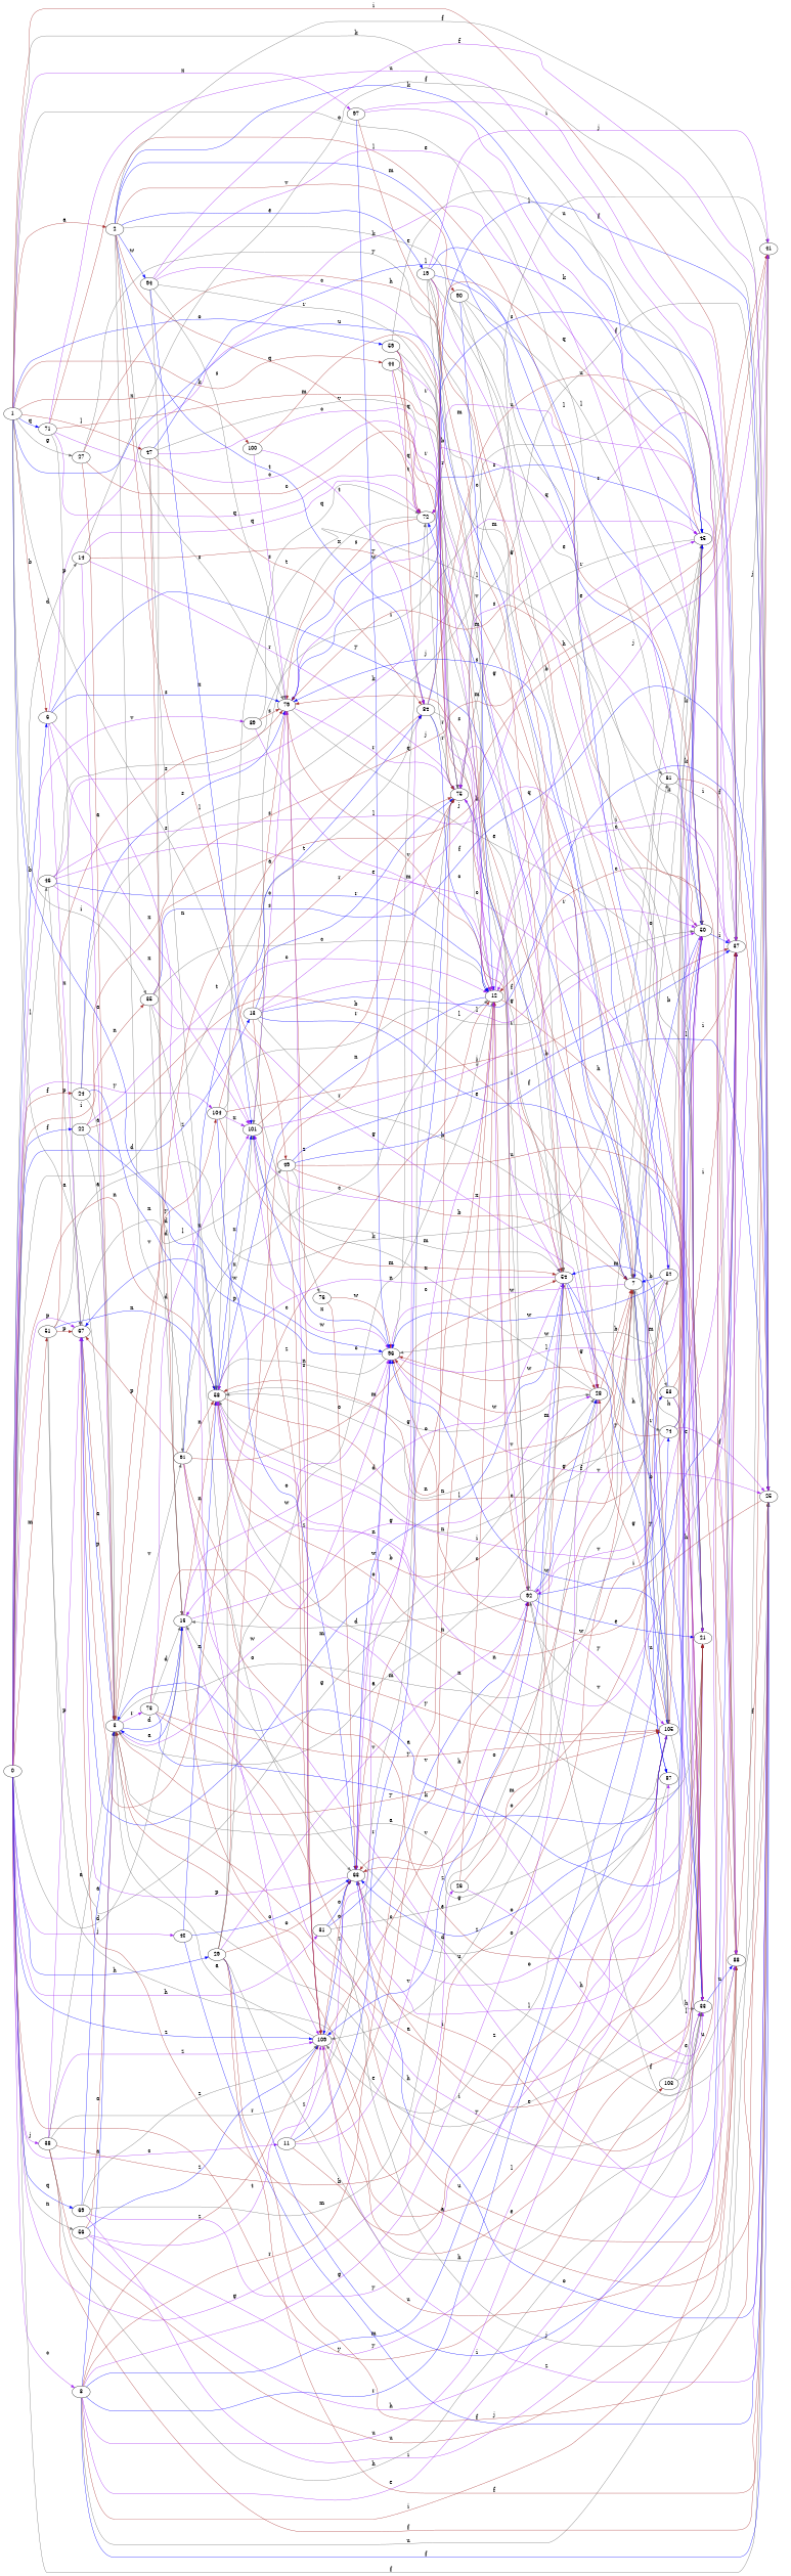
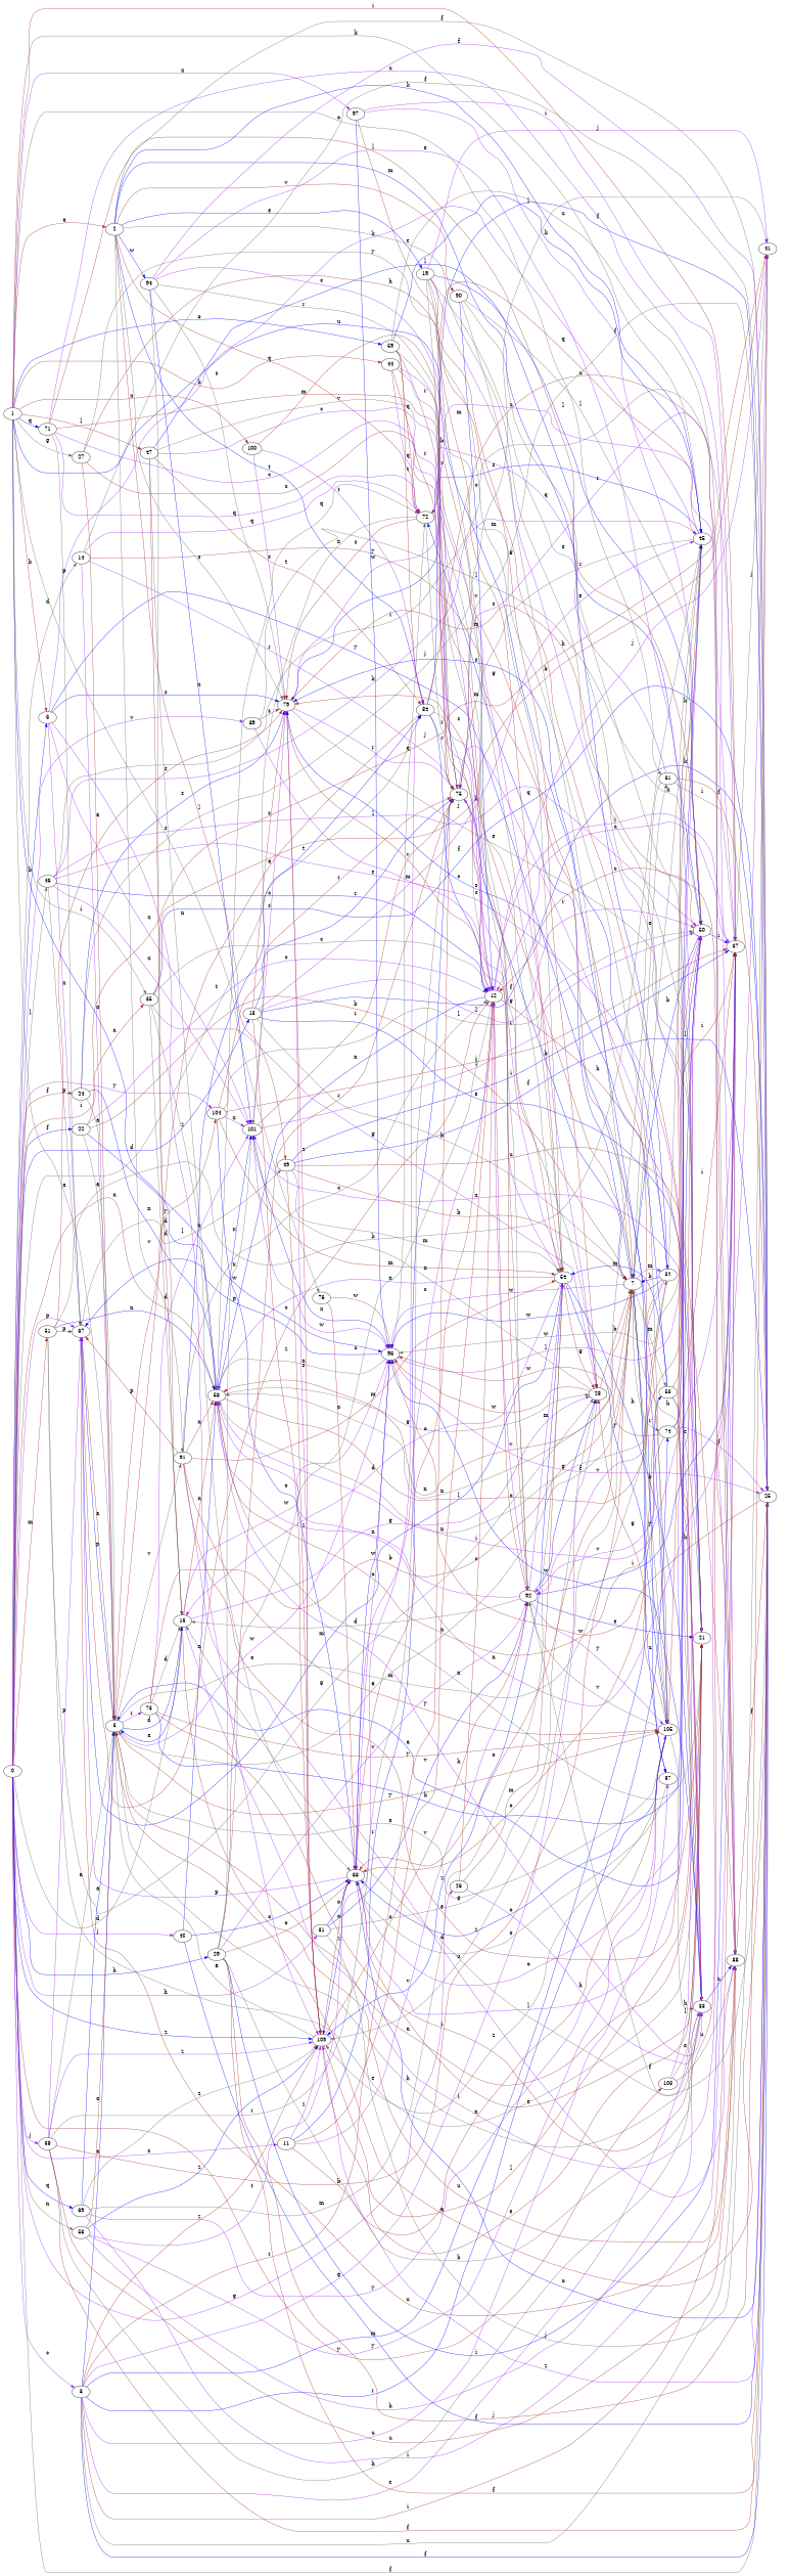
  strict digraph {
    rankdir=LR
    edge [color=brown]
    0
    6
    8
    11
    13
    14
    16
    22
    24
    25
    26
    29
    31
    35
    38
    40
    46
    51
    56
    58
    67
    69
    84
    89
    103
    104
    109
    45
    79
    105
    101
    3
    37
    87
    21
    53
    74
    28
    75
    88
    12
    92
    7
    50
    72
    96
    41
    63
    33
    54
    49
    1
    2
    27
    44
    47
    59
    61
    71
    76
    97
    100
    19
    52
    90
    91
    94
    73
    0 -> 6 [color=blue label=b]
    0 -> 8 [color=purple label=c]
    0 -> 11 [color=purple label=c]
    0 -> 13 [color=blue label=d]
    0 -> 14 [color=gray40 label=d]
    0 -> 16 [color=gray40 label=d]
    0 -> 22 [color=blue label=f]
    0 -> 24 [label=f]
    0 -> 25 [color=gray40 label=f]
    0 -> 26 [color=purple label=g]
    0 -> 29 [color=blue label=h]
    0 -> 31 [color=purple label=h]
    0 -> 35 [label=i]
    0 -> 38 [color=purple label=j]
    0 -> 40 [color=purple label=j]
    0 -> 46 [color=gray40 label=l]
    0 -> 51 [label=m]
    0 -> 56 [color=gray40 label=n]
    0 -> 58 [label=n]
    0 -> 67 [color=purple label=p]
    0 -> 69 [color=blue label=q]
    0 -> 84 [color=gray40 label=t]
    0 -> 89 [color=purple label=v]
    0 -> 103 [label=y]
    0 -> 104 [color=purple label=y]
    0 -> 109 [color=blue label=z]
    6 -> 67 [color=purple label=x]
    6 -> 109 [color=purple label=z]
    6 -> 45 [color=purple label=k]
    6 -> 79 [color=blue label=s]
    6 -> 105 [color=blue label=y]
    6 -> 101 [color=purple label=x]
    8 -> 25 [color=blue label=f]
    8 -> 109 [label=z]
    8 -> 3 [color=blue label=a]
    8 -> 37 [label=i]
    8 -> 87 [color=purple label=u]
    8 -> 21 [color=purple label=e]
    8 -> 53 [color=blue label=m]
    8 -> 74 [color=blue label=r]
    8 -> 28 [color=purple label=g]
    8 -> 75 [label=r]
    8 -> 88 [color=gray40 label=u]
    11 -> 109 [color=purple label=z]
-   11 -> 105 [label=y]
+   11 -> 105 [label=n]
    11 -> 75 [color=blue label=r]
    11 -> 12 [label=c]
    11 -> 92 [color=purple label=v]
    13 -> 25 [color=blue label=f]
    13 -> 109 [label=z]
    13 -> 45 [color=purple label=k]
    13 -> 79 [label=s]
    13 -> 21 [color=blue label=e]
    13 -> 75 [color=blue label=r]
    13 -> 7 [color=gray40 label=b]
    13 -> 50 [color=purple label=l]
    14 -> 25 [color=gray40 label=f]
    14 -> 105 [label=y]
    14 -> 3 [color=purple label=a]
    14 -> 75 [color=purple label=r]
    14 -> 72 [color=purple label=q]
    16 -> 58 [label=n]
    16 -> 3 [color=blue label=a]
    16 -> 37 [color=purple label=i]
    16 -> 28 [color=purple label=g]
    16 -> 88 [label=u]
    16 -> 96 [color=purple label=w]
    22 -> 3 [color=gray40 label=a]
    22 -> 12 [color=purple label=c]
    22 -> 7 [label=b]
    22 -> 96 [color=blue label=w]
    22 -> 41 [label=j]
    24 -> 58 [color=blue label=n]
    24 -> 79 [color=blue label=s]
    24 -> 3 [color=gray40 label=a]
    24 -> 41 [color=gray40 label=j]
    25 -> 109 [color=purple label=z]
    25 -> 3 [label=a]
    25 -> 96 [label=w]
    25 -> 63 [color=blue label=o]
    26 -> 12 [label=c]
    26 -> 33 [color=purple label=h]
    26 -> 54 [label=m]
    29 -> 25 [label=f]
    29 -> 101 [color=gray40 label=x]
    29 -> 37 [color=blue label=i]
    29 -> 75 [label=r]
    29 -> 12 [color=gray40 label=c]
    29 -> 92 [color=purple label=v]
    29 -> 41 [label=j]
    29 -> 63 [label=o]
    29 -> 33 [color=gray40 label=h]
    31 -> 28 [color=gray40 label=g]
    31 -> 92 [color=blue label=v]
    31 -> 41 [color=gray40 label=j]
    31 -> 63 [color=blue label=o]
    35 -> 16 [color=gray40 label=d]
    35 -> 25 [color=blue label=f]
    35 -> 28 [color=purple label=g]
    35 -> 12 [color=gray40 label=c]
    35 -> 41 [label=j]
    35 -> 63 [color=gray40 label=o]
    38 -> 25 [label=f]
    38 -> 67 [color=purple label=p]
    38 -> 109 [color=purple label=z]
    38 -> 3 [color=gray40 label=a]
    38 -> 75 [color=gray40 label=r]
    38 -> 88 [label=u]
    38 -> 7 [label=b]
    38 -> 33 [color=gray40 label=h]
    40 -> 25 [color=blue label=f]
    40 -> 58 [color=blue label=n]
    40 -> 63 [color=blue label=o]
    46 -> 67 [color=gray40 label=p]
    46 -> 45 [color=purple label=k]
    46 -> 101 [color=purple label=x]
    46 -> 37 [color=gray40 label=i]
    46 -> 21 [color=purple label=e]
    46 -> 12 [color=blue label=c]
    46 -> 50 [color=purple label=l]
    51 -> 58 [color=blue label=n]
    51 -> 67 [label=p]
    51 -> 45 [color=gray40 label=k]
    51 -> 79 [label=s]
    51 -> 21 [color=gray40 label=e]
    51 -> 28 [color=gray40 label=g]
    56 -> 84 [color=purple label=t]
    56 -> 109 [color=blue label=z]
    56 -> 105 [color=purple label=y]
    56 -> 3 [label=a]
    56 -> 33 [color=purple label=h]
    58 -> 101 [color=blue label=x]
    58 -> 37 [color=purple label=i]
    58 -> 28 [color=gray40 label=g]
    58 -> 50 [label=l]
    58 -> 72 [color=gray40 label=q]
    58 -> 33 [color=purple label=h]
    67 -> 3 [label=a]
    67 -> 88 [label=u]
    67 -> 12 [label=c]
    67 -> 54 [color=blue label=m]
    67 -> 49 [color=gray40 label=l]
    69 -> 109 [color=gray40 label=z]
    69 -> 105 [color=purple label=y]
    69 -> 3 [color=blue label=a]
    69 -> 37 [color=purple label=i]
    69 -> 54 [color=gray40 label=m]
    84 -> 25 [color=blue label=f]
    84 -> 3 [label=a]
    84 -> 28 [color=gray40 label=g]
    84 -> 75 [color=gray40 label=r]
    84 -> 88 [label=u]
    84 -> 12 [color=blue label=c]
    89 -> 79 [label=s]
    89 -> 50 [color=gray40 label=l]
    89 -> 54 [color=purple label=m]
    103 -> 21 [color=gray40 label=e]
    103 -> 88 [color=gray40 label=u]
    103 -> 50 [color=purple label=l]
    104 -> 101 [color=purple label=x]
    104 -> 37 [label=i]
    104 -> 75 [label=r]
    104 -> 50 [color=gray40 label=l]
    104 -> 63 [color=blue label=o]
    104 -> 54 [label=m]
    109 -> 79 [color=purple label=s]
    109 -> 3 [color=gray40 label=a]
    109 -> 21 [label=e]
    109 -> 92 [label=v]
    109 -> 50 [label=l]
    109 -> 63 [label=o]
    45 -> 79 [color=blue label=s]
    45 -> 75 [color=gray40 label=r]
    45 -> 72 [label=q]
    45 -> 96 [color=gray40 label=w]
    45 -> 63 [color=purple label=o]
    79 -> 109 [label=z]
    79 -> 21 [color=gray40 label=e]
    79 -> 75 [color=purple label=r]
    79 -> 88 [color=purple label=u]
    79 -> 92 [label=v]
    105 -> 109 [color=gray40 label=z]
    105 -> 45 [label=k]
    105 -> 3 [color=gray40 label=a]
    105 -> 28 [label=g]
    105 -> 92 [color=gray40 label=v]
    105 -> 7 [color=gray40 label=b]
    105 -> 63 [color=blue label=o]
    105 -> 33 [color=gray40 label=h]
    101 -> 79 [color=purple label=s]
    101 -> 75 [label=r]
    101 -> 50 [color=purple label=l]
    101 -> 96 [color=purple label=w]
    3 -> 16 [color=blue label=d]
    3 -> 67 [color=blue label=p]
    3 -> 104 [label=y]
    3 -> 105 [label=y]
    3 -> 96 [color=purple label=w]
    3 -> 33 [color=gray40 label=h]
    3 -> 52 [color=gray40 label=m]
    3 -> 91 [color=gray40 label=v]
    3 -> 73 [color=purple label=r]
-   37 -> 79 [color=blue label=s]
+   53 -> 79 [color=blue label=s]
    37 -> 75 [color=purple label=r]
    37 -> 12 [color=purple label=c]
    37 -> 41 [color=gray40 label=j]
    87 -> 63 [color=gray40 label=o]
    21 -> 58 [color=gray40 label=n]
    21 -> 3 [label=a]
    53 -> 58 [label=n]
    53 -> 37 [label=i]
    53 -> 21 [color=gray40 label=e]
    53 -> 33 [color=purple label=h]
    53 -> 54 [color=blue label=m]
    74 -> 25 [color=purple label=f]
    74 -> 37 [label=i]
    74 -> 92 [color=purple label=v]
    74 -> 50 [color=blue label=l]
    74 -> 96 [label=w]
    28 -> 101 [color=gray40 label=x]
    28 -> 7 [label=b]
    28 -> 96 [label=w]
    75 -> 25 [color=gray40 label=f]
    75 -> 12 [color=gray40 label=c]
    75 -> 7 [color=blue label=b]
    88 -> 25 [label=f]
    88 -> 12 [label=c]
    12 -> 58 [color=blue label=n]
    12 -> 37 [color=purple label=i]
    12 -> 92 [color=purple label=v]
    12 -> 41 [color=purple label=j]
    12 -> 63 [label=o]
    12 -> 33 [label=h]
    92 -> 16 [color=gray40 label=d]
    92 -> 25 [color=gray40 label=f]
    92 -> 58 [color=purple label=n]
    92 -> 105 [color=purple label=y]
    92 -> 37 [color=blue label=i]
    92 -> 21 [color=blue label=e]
    92 -> 28 [color=blue label=g]
    92 -> 12 [label=c]
    92 -> 54 [color=purple label=m]
    7 -> 58 [label=n]
    7 -> 109 [color=gray40 label=z]
    7 -> 45 [color=gray40 label=k]
    7 -> 79 [label=s]
    7 -> 105 [color=gray40 label=y]
    7 -> 3 [color=gray40 label=a]
    7 -> 87 [color=blue label=u]
    7 -> 53 [color=gray40 label=m]
    7 -> 74 [color=gray40 label=r]
    7 -> 72 [color=blue label=q]
    7 -> 96 [color=purple label=w]
    7 -> 63 [label=o]
    7 -> 33 [color=gray40 label=h]
    7 -> 61 [color=gray40 label=o]
+   7 -> 52 [color=purple label=m]
    50 -> 79 [label=s]
    50 -> 3 [color=blue label=a]
    50 -> 37 [color=blue label=i]
    50 -> 7 [color=blue label=b]
    72 -> 79 [label=s]
    72 -> 101 [color=gray40 label=x]
    72 -> 75 [color=gray40 label=r]
    96 -> 25 [color=purple label=f]
    96 -> 58 [color=gray40 label=n]
    96 -> 67 [color=blue label=p]
    96 -> 101 [color=blue label=x]
    96 -> 50 [color=purple label=l]
    96 -> 72 [color=gray40 label=q]
    96 -> 63 [color=purple label=o]
    41 -> 58 [color=purple label=n]
    63 -> 67 [color=purple label=p]
    63 -> 109 [color=blue label=z]
    63 -> 21 [label=e]
    63 -> 12 [color=purple label=c]
    63 -> 50 [color=purple label=l]
    63 -> 96 [color=blue label=w]
    33 -> 16 [color=gray40 label=d]
    33 -> 101 [color=purple label=x]
    33 -> 88 [color=blue label=u]
    33 -> 96 [color=blue label=w]
    54 -> 16 [color=purple label=d]
    54 -> 58 [color=purple label=n]
    54 -> 109 [color=blue label=z]
    54 -> 105 [color=blue label=y]
    54 -> 28 [label=g]
    54 -> 75 [color=purple label=r]
    54 -> 33 [color=blue label=h]
    49 -> 25 [color=blue label=f]
    49 -> 109 [label=z]
    49 -> 37 [color=blue label=i]
    49 -> 88 [label=u]
    49 -> 7 [label=b]
    49 -> 54 [color=gray40 label=m]
    1 -> 6 [label=b]
    1 -> 35 [color=gray40 label=i]
    1 -> 58 [color=blue label=n]
    1 -> 45 [color=gray40 label=k]
    1 -> 3 [color=gray40 label=a]
    1 -> 37 [label=i]
    1 -> 87 [color=blue label=u]
    1 -> 2 [label=a]
    1 -> 27 [color=gray40 label=g]
    1 -> 44 [label=k]
    1 -> 47 [label=l]
    1 -> 59 [color=blue label=o]
    1 -> 61 [color=gray40 label=o]
    1 -> 71 [color=blue label=q]
    1 -> 76 [color=gray40 label=s]
    1 -> 97 [color=purple label=x]
    1 -> 100 [label=x]
    2 -> 25 [color=gray40 label=f]
    2 -> 84 [color=blue label=t]
    2 -> 45 [color=blue label=k]
    2 -> 79 [color=gray40 label=s]
    2 -> 21 [color=gray40 label=e]
    2 -> 72 [label=q]
    2 -> 49 [label=l]
    2 -> 19 [color=blue label=e]
    2 -> 52 [color=blue label=m]
    2 -> 90 [label=v]
    2 -> 91 [color=gray40 label=v]
    2 -> 94 [color=blue label=w]
    27 -> 105 [color=gray40 label=y]
    27 -> 3 [label=a]
    27 -> 12 [label=c]
    27 -> 33 [label=h]
    44 -> 28 [color=purple label=g]
    44 -> 75 [label=r]
    44 -> 72 [color=purple label=q]
    44 -> 54 [color=gray40 label=m]
    47 -> 16 [label=d]
    47 -> 58 [color=gray40 label=n]
    47 -> 84 [label=t]
    47 -> 12 [color=purple label=c]
    47 -> 92 [color=gray40 label=v]
    47 -> 50 [color=blue label=l]
    59 -> 84 [label=t]
-   19 -> 45 [color=blue label=k]
+   59 -> 45 [color=blue label=k]
    59 -> 75 [color=purple label=r]
    59 -> 88 [color=gray40 label=u]
    59 -> 72 [label=q]
    59 -> 54 [color=gray40 label=m]
    61 -> 25 [label=f]
    61 -> 58 [color=gray40 label=n]
    61 -> 37 [color=gray40 label=i]
    61 -> 72 [color=purple label=q]
    71 -> 67 [color=gray40 label=p]
    71 -> 88 [color=purple label=u]
    71 -> 12 [color=purple label=c]
    71 -> 50 [label=l]
    71 -> 72 [color=purple label=q]
    71 -> 54 [label=m]
    76 -> 96 [label=w]
    76 -> 63 [label=o]
    97 -> 37 [color=purple label=i]
    97 -> 50 [color=purple label=l]
    97 -> 96 [color=blue label=w]
    97 -> 54 [label=m]
    100 -> 84 [color=purple label=t]
    100 -> 79 [color=purple label=s]
    100 -> 7 [label=b]
    19 -> 21 [color=gray40 label=e]
    19 -> 28 [label=g]
    19 -> 75 [color=gray40 label=r]
    19 -> 92 [color=gray40 label=v]
    19 -> 50 [color=blue label=l]
    19 -> 41 [color=purple label=j]
    19 -> 33 [color=purple label=h]
    19 -> 54 [color=gray40 label=m]
    52 -> 58 [color=gray40 label=n]
    52 -> 45 [color=gray40 label=k]
    52 -> 79 [color=blue label=s]
    52 -> 75 [color=purple label=r]
    52 -> 92 [color=purple label=v]
    52 -> 7 [color=blue label=b]
    52 -> 96 [color=blue label=w]
    52 -> 63 [label=o]
    90 -> 21 [color=gray40 label=e]
    90 -> 12 [color=blue label=c]
    90 -> 7 [color=gray40 label=b]
    90 -> 50 [color=gray40 label=l]
    91 -> 58 [label=n]
    91 -> 67 [label=p]
    91 -> 84 [color=blue label=t]
    91 -> 105 [label=y]
    91 -> 21 [label=e]
    91 -> 88 [color=purple label=u]
    91 -> 12 [color=gray40 label=c]
    91 -> 54 [label=m]
    94 -> 16 [color=gray40 label=d]
    94 -> 25 [color=purple label=f]
    94 -> 79 [color=gray40 label=s]
    94 -> 101 [color=blue label=x]
    94 -> 21 [color=purple label=e]
    94 -> 75 [color=gray40 label=r]
    94 -> 12 [color=purple label=c]
    73 -> 16 [color=gray40 label=d]
    73 -> 45 [color=blue label=k]
    73 -> 105 [label=y]
    73 -> 101 [color=purple label=x]
    73 -> 37 [label=i]
    73 -> 7 [label=b]
  }
